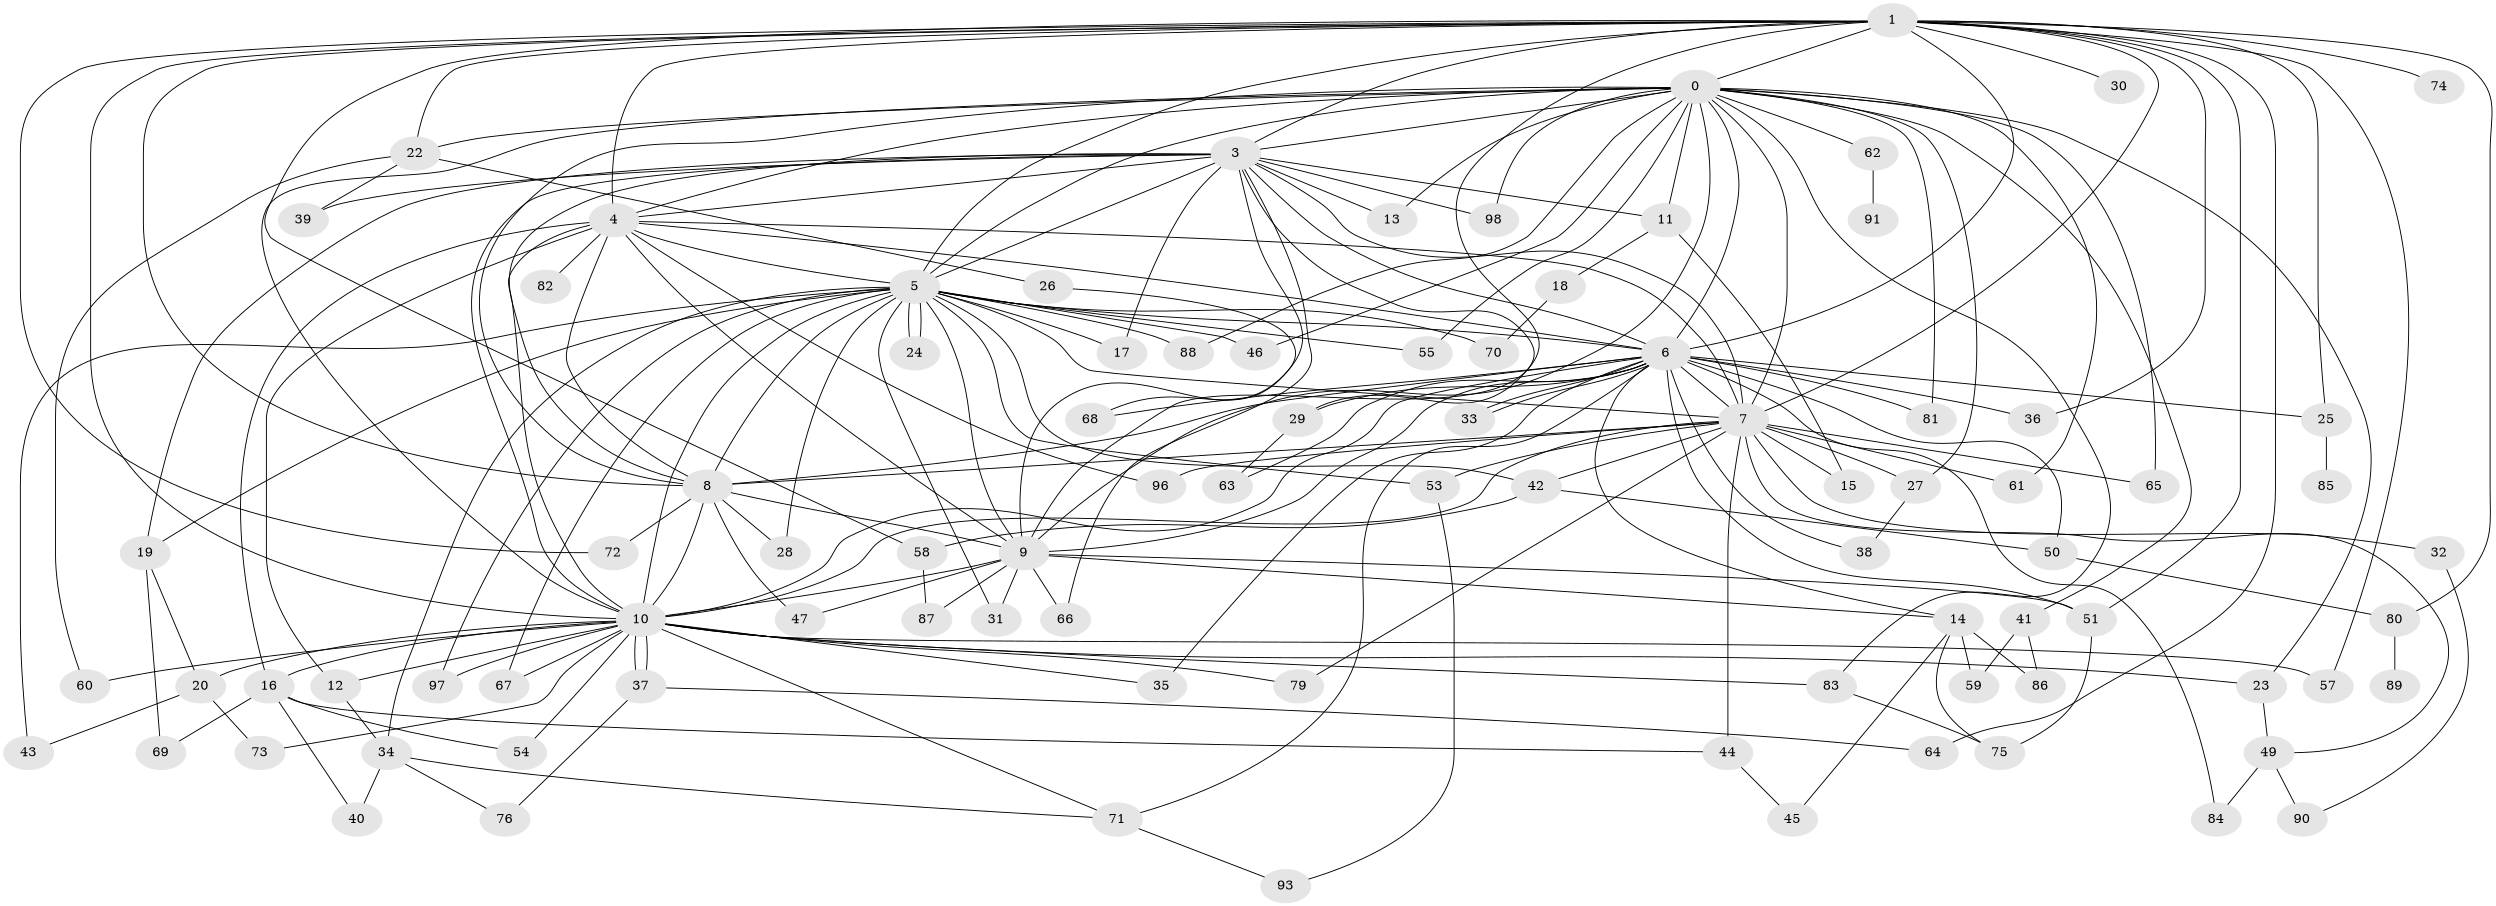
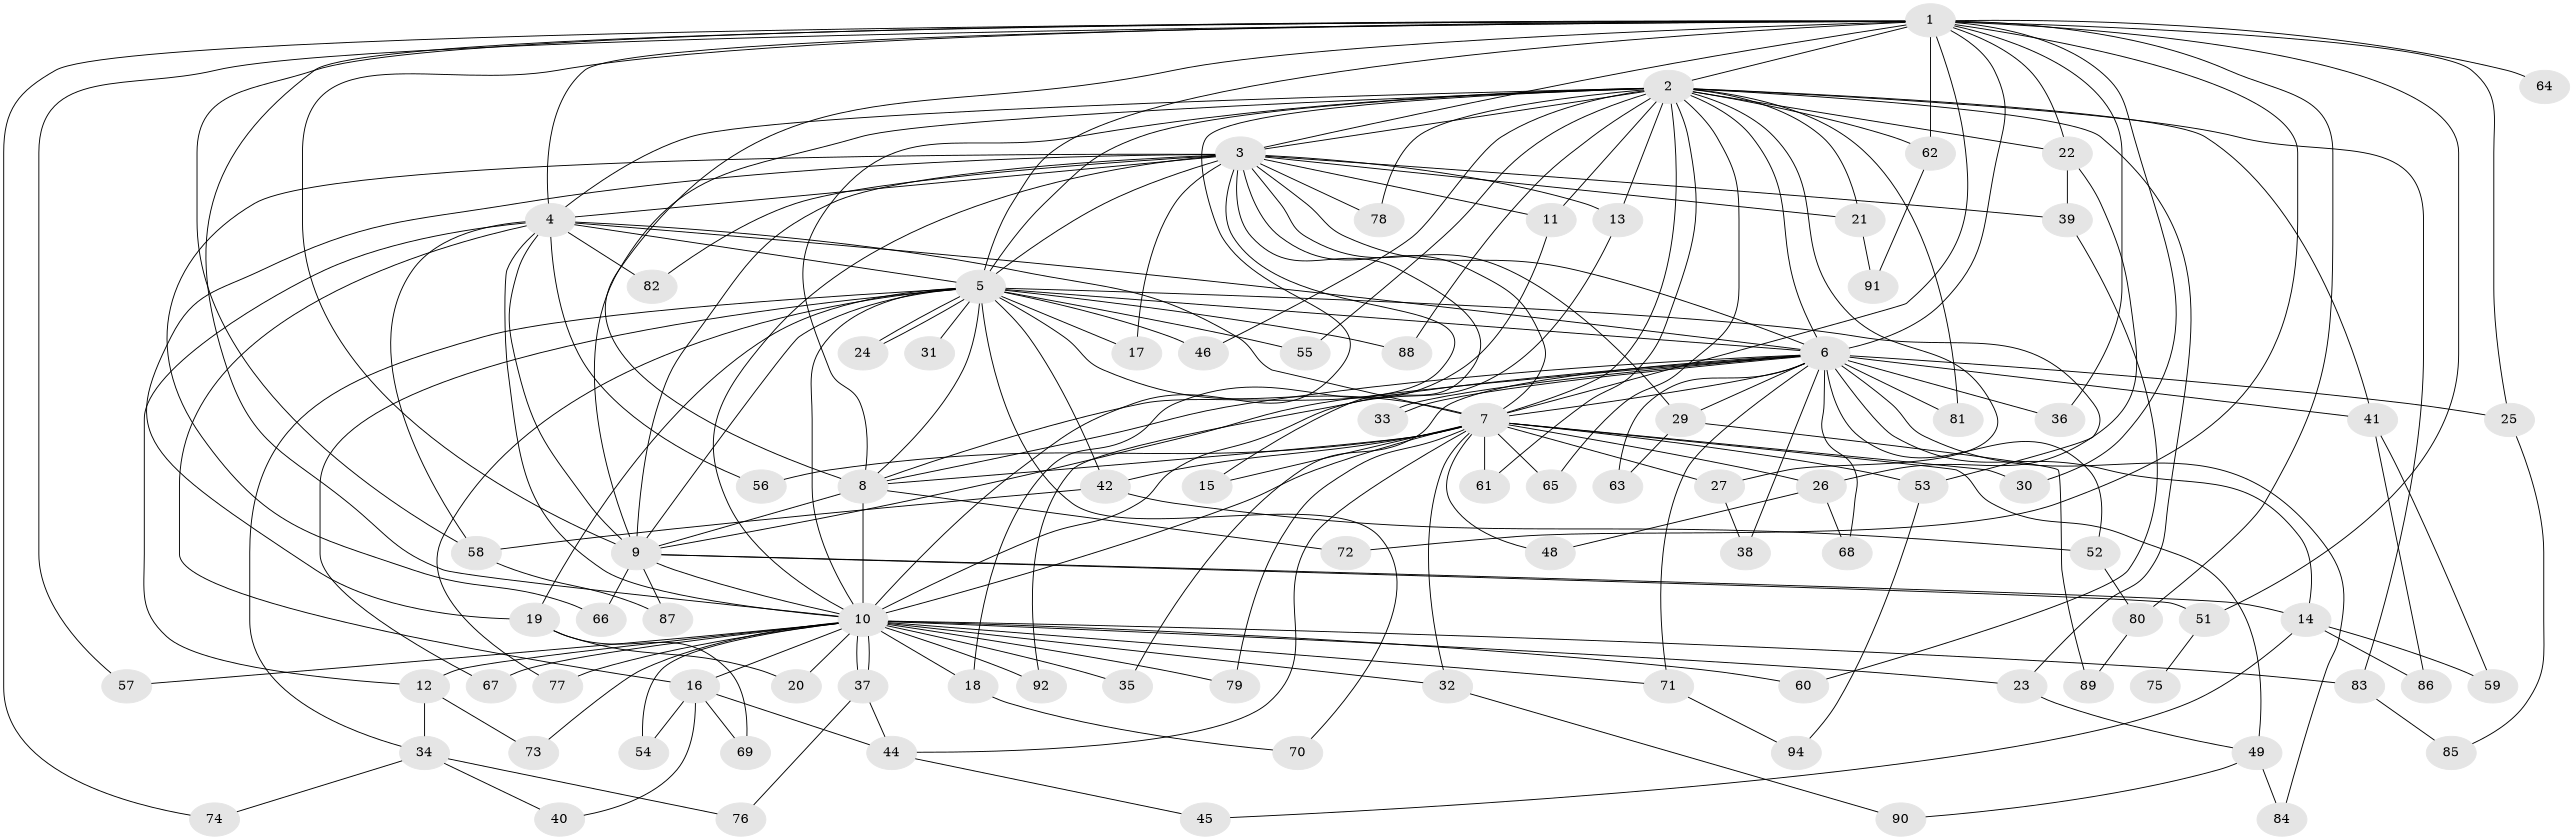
  graph {
    node [color=gray90 style=filled]
    1
-   2 [label=0]
+   2
    3
    4
    5
    6
    7
    8
    9
    10
    22
    25
    30
    36
    51
    57
    58
    62
    64
    72
    74
    80
    11
    13
+   21
    23
    27
    41
    46
    55
    61
    65
-   78 [label=98]
+   78
    81
    83
    88
    15
    17
    19
    29
    39
    66
    82
    12
    16
-   56 [label=96]
+   56
    24
-   28
    31
    34
    42
-   43
    53
    67
    70
-   77 [label=97]
+   77
    14
    33
    35
    38
-   52 [label=50]
+   52
    63
    68
    71
    84
    26
    32
    44
+   48
    49
    79
-   47
    87
    18
    20
    37
    54
    60
    73
+   92
    85
    75
    91
    89
    59
    86
    69
    40
    76
-   93
+   93 [label=94]
    45
    90
    1 -- 2
    1 -- 3
    1 -- 4
    1 -- 5
    1 -- 6
    1 -- 7
    1 -- 8
    1 -- 9
    1 -- 10
    1 -- 22
    1 -- 25
    1 -- 30
    1 -- 36
    1 -- 51
    1 -- 57
    1 -- 58
+   1 -- 62
    1 -- 64
    1 -- 72
    1 -- 74
    1 -- 80
    2 -- 3
    2 -- 4
    2 -- 5
    2 -- 6
    2 -- 7
    2 -- 8
    2 -- 9
    2 -- 10
    2 -- 22
    2 -- 62
    2 -- 11
    2 -- 13
+   2 -- 21
    2 -- 23
    2 -- 27
    2 -- 41
    2 -- 46
    2 -- 55
    2 -- 61
    2 -- 65
    2 -- 78
    2 -- 81
    2 -- 83
    2 -- 88
    3 -- 4
    3 -- 5
    3 -- 6
    3 -- 7
    3 -- 8
    3 -- 9
    3 -- 10
    3 -- 11
    3 -- 13
+   3 -- 21
    3 -- 78
-   11 -- 15
+   3 -- 15
    3 -- 17
    3 -- 19
    3 -- 29
    3 -- 39
    3 -- 66
+   3 -- 82
    4 -- 5
    4 -- 6
    4 -- 7
-   4 -- 8
+   4 -- 58
    4 -- 9
    4 -- 10
    4 -- 82
    4 -- 12
    4 -- 16
    4 -- 56
    5 -- 6
    5 -- 7
    5 -- 8
    5 -- 9
    5 -- 10
    5 -- 46
    5 -- 55
    5 -- 88
    5 -- 17
    5 -- 19
    5 -- 24
    5 -- 24
-   5 -- 28
    5 -- 31
    5 -- 34
    5 -- 42
-   5 -- 43
    5 -- 53
    5 -- 67
    5 -- 70
    5 -- 77
    6 -- 7
    6 -- 8
    6 -- 9
    6 -- 10
    6 -- 25
    6 -- 36
-   6 -- 51
+   6 -- 41
    6 -- 81
    6 -- 29
    6 -- 14
    6 -- 33
    6 -- 33
    6 -- 35
    6 -- 38
    6 -- 52
    6 -- 63
    6 -- 68
    6 -- 71
    6 -- 84
    7 -- 8
    7 -- 10
+   7 -- 30
    7 -- 27
    7 -- 61
    7 -- 65
    7 -- 15
    7 -- 56
    7 -- 42
    7 -- 53
+   7 -- 26
    7 -- 32
    7 -- 44
+   7 -- 48
    7 -- 49
    7 -- 79
    8 -- 9
    8 -- 10
    8 -- 72
-   8 -- 28
-   8 -- 47
    9 -- 10
    9 -- 51
    9 -- 66
-   9 -- 31
    9 -- 14
-   9 -- 47
    9 -- 87
    10 -- 57
    10 -- 23
    10 -- 83
    10 -- 12
    10 -- 16
    10 -- 67
    10 -- 77
    10 -- 35
    10 -- 71
+   10 -- 32
    10 -- 79
+   10 -- 18
    10 -- 20
    10 -- 37
    10 -- 37
    10 -- 54
    10 -- 60
    10 -- 73
+   10 -- 92
    22 -- 39
    22 -- 26
-   22 -- 60
+   39 -- 60
    25 -- 85
    51 -- 75
    58 -- 87
    62 -- 91
    80 -- 89
    11 -- 18
+   13 -- 92
+   21 -- 91
    23 -- 49
    27 -- 38
    41 -- 59
    41 -- 86
-   83 -- 75
+   83 -- 85
    19 -- 20
    19 -- 69
    29 -- 63
+   29 -- 89
    12 -- 34
    16 -- 44
    16 -- 54
    16 -- 69
    16 -- 40
-   34 -- 71
+   34 -- 74
    34 -- 40
    34 -- 76
    42 -- 58
    42 -- 52
    53 -- 93
-   14 -- 75
    14 -- 59
    14 -- 86
    14 -- 45
    52 -- 80
    71 -- 93
    26 -- 68
+   26 -- 48
    32 -- 90
    44 -- 45
    49 -- 84
    49 -- 90
    18 -- 70
-   20 -- 43
-   20 -- 73
-   37 -- 64
+   12 -- 73
+   37 -- 44
    37 -- 76
  }
